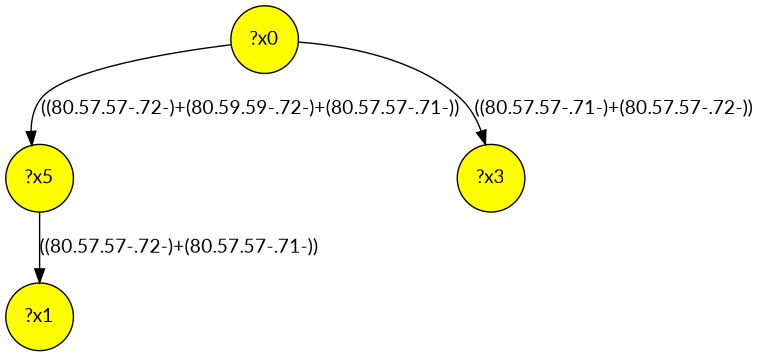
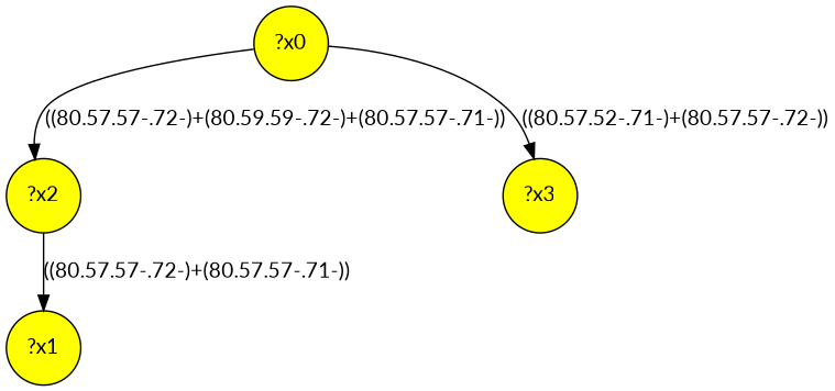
  digraph {
    fontname=Lato
    node [fillcolor=yellow fontname=Lato shape=circle style="filled,"]
    edge [fontname=Lato]
-   n1 [label="?x5"]
+   n1 [label="?x2"]
    n2 [label="?x1"]
    n3 [label="?x3"]
    n4 [label="?x0"]
    n1 -> n2 [label="((80.57.57-.72-)+(80.57.57-.71-))"]
    n4 -> n1 [label="((80.57.57-.72-)+(80.59.59-.72-)+(80.57.57-.71-))"]
-   n4 -> n3 [label="((80.57.57-.71-)+(80.57.57-.72-))"]
+   n4 -> n3 [label="((80.57.52-.71-)+(80.57.57-.72-))"]
  }
